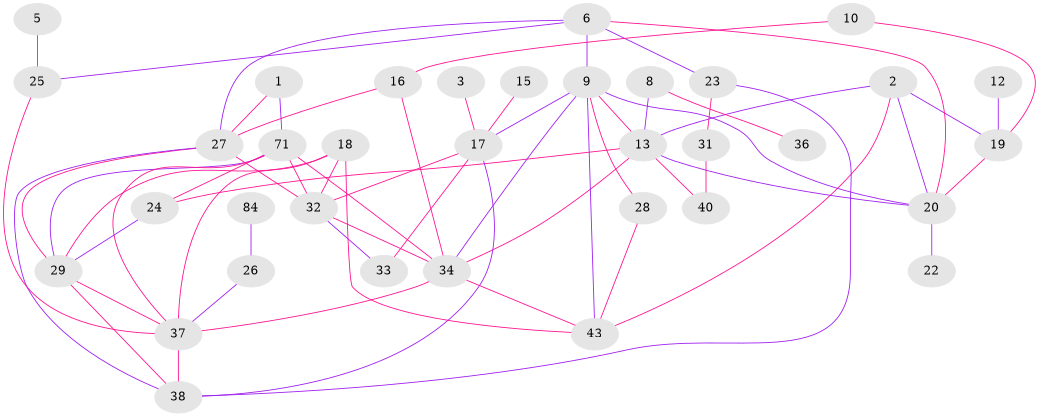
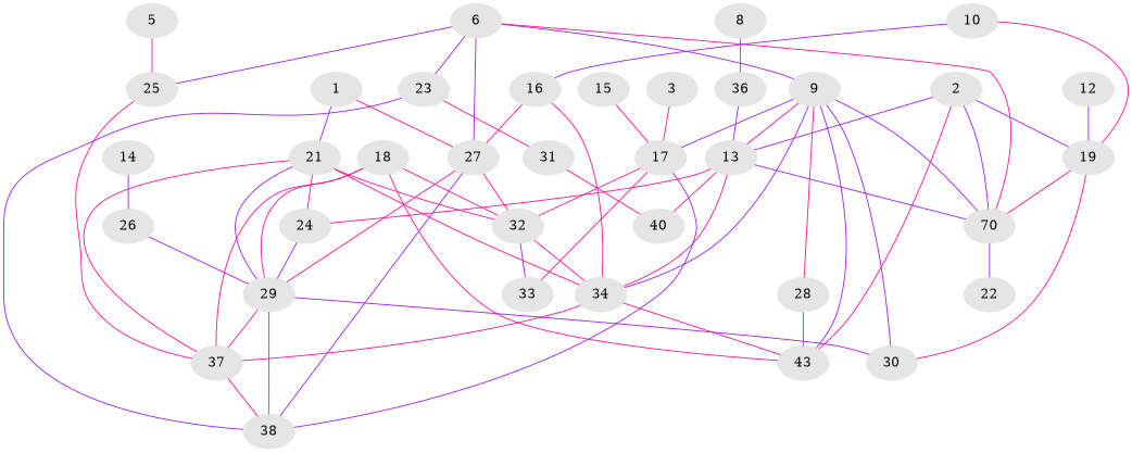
  graph {
    node [color=gray90 style=filled]
    edge [color=deeppink weight=1.0]
    1
-   21 [label=71]
+   21
    27
    34
    24
    32
    29
    37
    38
    2
    13
    19
-   20
+   20 [label=70]
    n14 [label=43]
    40
+   30
    22
    3
    17
    33
    5
    25
    6
    9
    23
    28
    31
    8
    36
    10
    16
    12
-   14 [label=84]
+   14
    26
    15
    18
    1 -- 21 [color=purple]
    1 -- 27
    21 -- 34 [weight=2.0]
    21 -- 24
    21 -- 32 [weight=2.0]
    21 -- 29 [color=purple]
    21 -- 37
    27 -- 32
    27 -- 29
    27 -- 38 [color=purple]
    34 -- 37
    34 -- n14
    24 -- 29 [color=purple]
    32 -- 34
    32 -- 33 [color=purple]
    29 -- 37
    29 -- 38
+   29 -- 30 [color=purple]
    37 -- 38
    2 -- 13 [color=purple]
    2 -- 19 [color=purple]
    2 -- 20 [color=purple]
    2 -- n14
    13 -- 34
    13 -- 24 [weight=2.0]
    13 -- 20 [color=purple weight=2.0]
    13 -- 40
    19 -- 20
+   19 -- 30
    20 -- 22 [color=purple]
    3 -- 17
    17 -- 32
    17 -- 38 [color=purple]
    17 -- 33
    5 -- 25
    25 -- 37
    6 -- 27 [color=purple]
    6 -- 20
    6 -- 25 [color=purple]
    6 -- 9 [color=purple]
    6 -- 23 [color=purple]
    9 -- 34 [color=purple]
    9 -- 13
    9 -- 20 [color=purple]
    9 -- n14 [color=purple]
+   9 -- 30 [color=purple]
    9 -- 17 [color=purple]
    9 -- 28
    23 -- 38 [color=purple]
    23 -- 31
    28 -- n14
    31 -- 40
-   8 -- 13 [color=purple]
+   36 -- 13 [color=purple]
    8 -- 36
    10 -- 19
-   10 -- 16
+   10 -- 16 [color=purple]
    16 -- 27
    16 -- 34
    12 -- 19 [color=purple]
    14 -- 26 [color=purple]
-   26 -- 37 [color=purple]
+   26 -- 29 [color=purple]
    15 -- 17
    18 -- 32
    18 -- 29
    18 -- 37
    18 -- n14
  }
